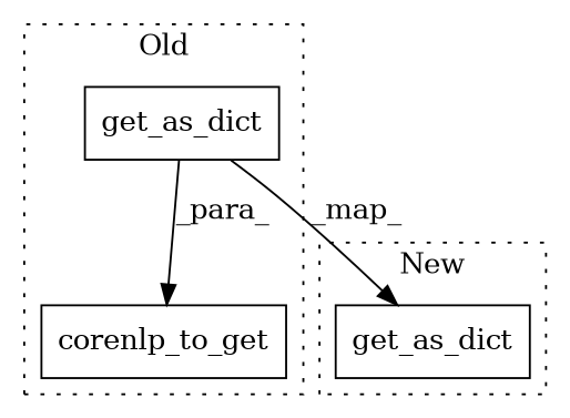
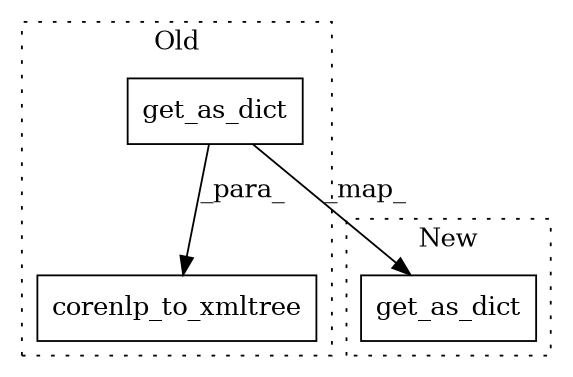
  digraph {
    node [a=32 l="12,1" shape=box]
    n1 [label=get_as_dict s="3412,3433"]
-   n2 [l="19,1" label=corenlp_to_get s="3393,3434"]
+   n2 [l="19,1" label=corenlp_to_xmltree s="3393,3434"]
    n3 [label=get_as_dict s="3404,3425"]
    subgraph cluster_1 {
      label=Old
      style=dotted
      n1
      n2
    }
    subgraph cluster_2 {
      label=New
      style=dotted
      n3
    }
    n1 -> n2 [label=_para_]
    n1 -> n3 [label=_map_]
  }
